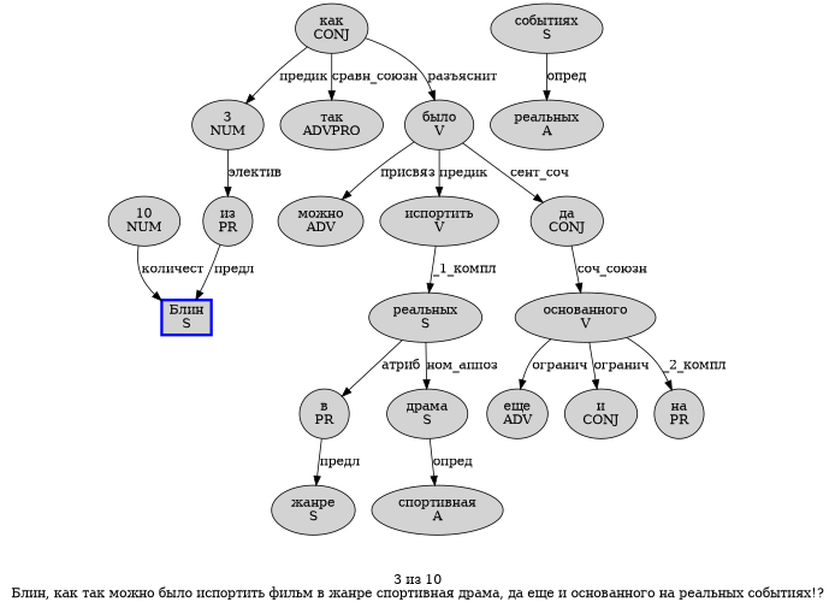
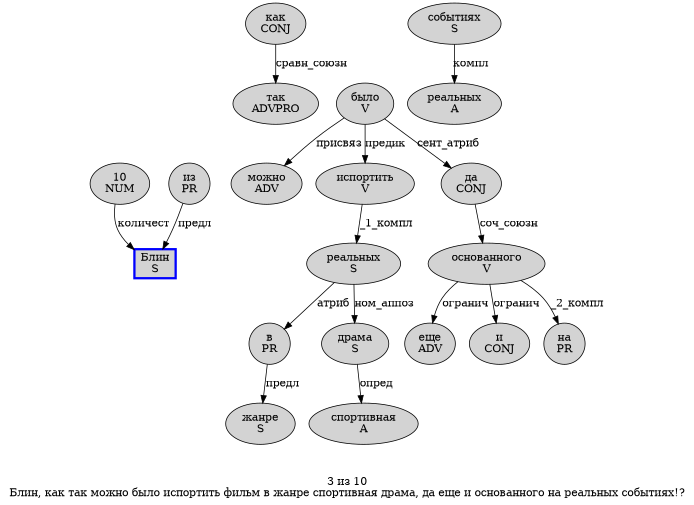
  digraph {
    label="3 из 10\nБлин, как так можно было испортить фильм в жанре спортивная драма, да еще и основанного на реальных событиях!?"
    node [fillcolor=lightgray penwidth=1 shape=ellipse style=filled]
-   n1 [label="3\nNUM"]
    n2 [label="из\nPR"]
    n3 [color=blue label="Блин\nS" penwidth=3 shape=box]
    n4 [label="10\nNUM"]
    n5 [label="как\nCONJ"]
    n6 [label="так\nADVPRO"]
    n7 [label="было\nV"]
    n8 [label="можно\nADV"]
    n9 [label="испортить\nV"]
    n10 [label="да\nCONJ"]
    n11 [label="реальных\nS"]
    n12 [label="основанного\nV"]
    n13 [label="в\nPR"]
    n14 [label="драма\nS"]
    n15 [label="жанре\nS"]
    n16 [label="спортивная\nA"]
    n17 [label="еще\nADV"]
    n18 [label="и\nCONJ"]
    n19 [label="на\nPR"]
    n20 [label="событиях\nS"]
    n21 [label="реальных\nA"]
-   n1 -> n2 [label="электив"]
    n2 -> n3 [label="предл"]
    n4 -> n3 [label="количест"]
-   n5 -> n1 [label="предик"]
    n5 -> n6 [label="сравн_союзн"]
-   n5 -> n7 [label="разъяснит"]
    n7 -> n8 [label="присвяз"]
    n7 -> n9 [label="предик"]
-   n7 -> n10 [label="сент_соч"]
+   n7 -> n10 [label="сент_атриб"]
    n9 -> n11 [label="_1_компл"]
    n10 -> n12 [label="соч_союзн"]
    n11 -> n13 [label="атриб"]
    n11 -> n14 [label="ном_аппоз"]
    n12 -> n17 [label="огранич"]
    n12 -> n18 [label="огранич"]
    n12 -> n19 [label="_2_компл"]
    n13 -> n15 [label="предл"]
    n14 -> n16 [label="опред"]
-   n20 -> n21 [label="опред"]
+   n20 -> n21 [label="компл"]
  }
